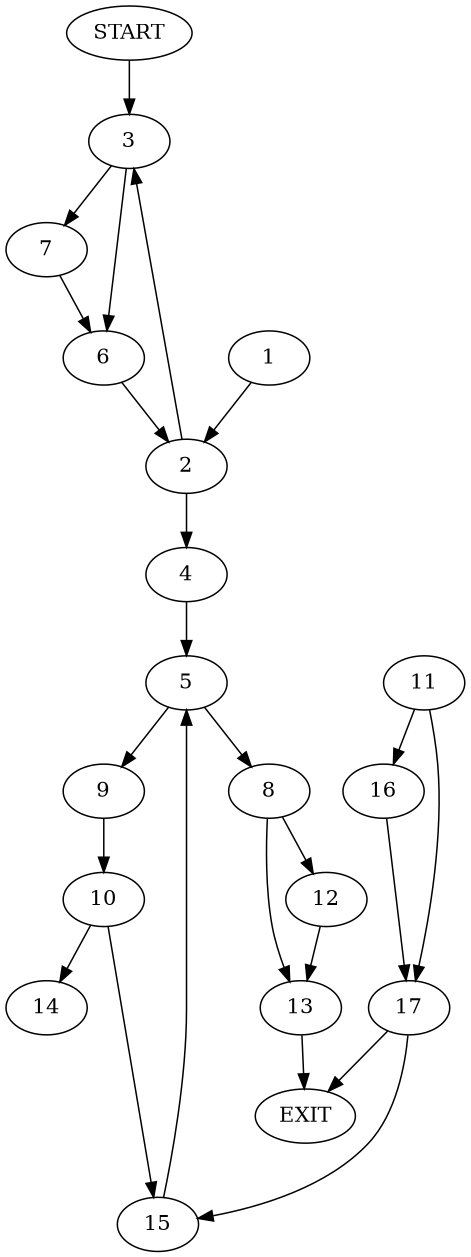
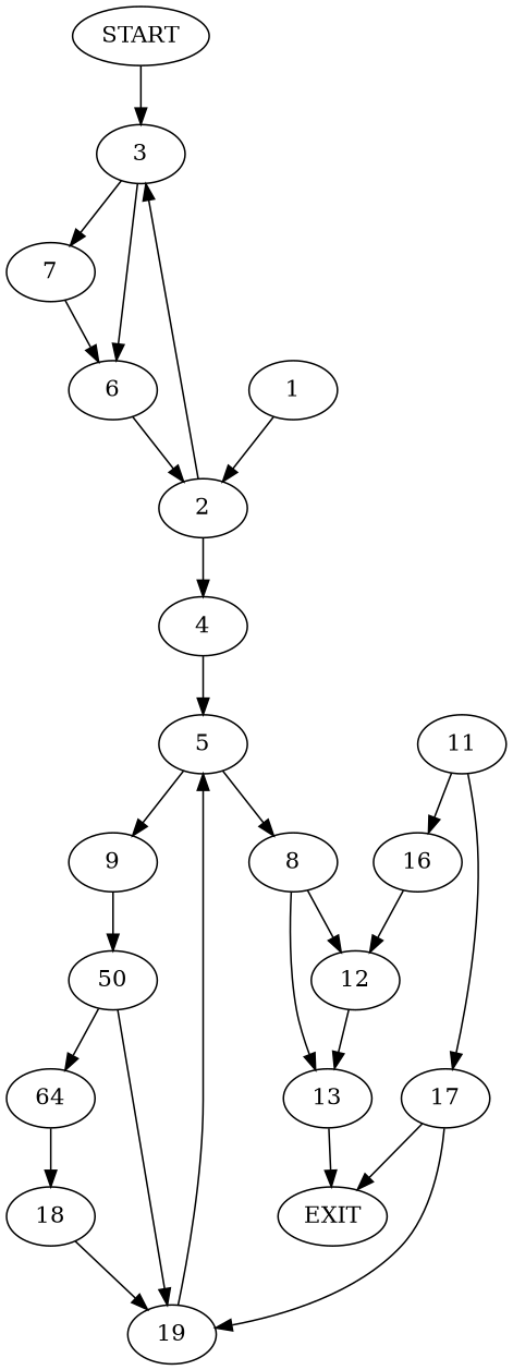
  digraph {
    n1 [label=START]
    3
    1
    2
    n5 [label=EXIT]
    4
    6
    7
    5
    8
    9
    12
    13
-   10
-   14
-   15
+   10 [label=50]
+   14 [label=64]
+   15 [label=19]
    11
    16
    17
+   18
    n1 -> 3
    3 -> 6
    3 -> 7
    1 -> 2
    2 -> 3
    2 -> 4
    4 -> 5
    6 -> 2
    7 -> 6
    5 -> 8
    5 -> 9
    8 -> 12
    8 -> 13
    9 -> 10
    12 -> 13
    13 -> n5
    10 -> 14
    10 -> 15
+   14 -> 18
    15 -> 5
    11 -> 16
    11 -> 17
-   16 -> 17
+   16 -> 12
    17 -> n5
    17 -> 15
+   18 -> 15
  }
